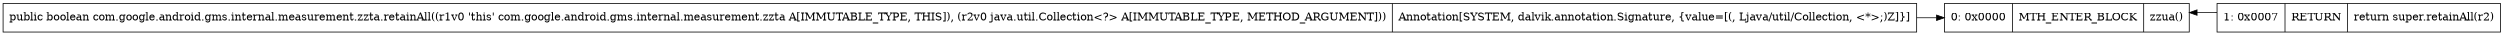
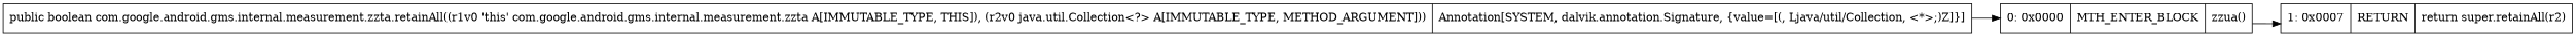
  digraph {
    rankdir=LR
    fontname="DejaVu Serif"
    node [shape=record fontname="DejaVu Serif"]
    edge [fontname="DejaVu Serif"]
    n1 [label="{0\:\ 0x0000|MTH_ENTER_BLOCK\l|zzua()\l}"]
    n2 [label="{1\:\ 0x0007|RETURN\l|return super.retainAll(r2)\l}"]
    n3 [label="{public boolean com.google.android.gms.internal.measurement.zzta.retainAll((r1v0 'this' com.google.android.gms.internal.measurement.zzta A[IMMUTABLE_TYPE, THIS]), (r2v0 java.util.Collection\<?\> A[IMMUTABLE_TYPE, METHOD_ARGUMENT]))  | Annotation[SYSTEM, dalvik.annotation.Signature, \{value=[(, Ljava\/util\/Collection, \<*\>;)Z]\}]\l}"]
-   n2 -> n1
+   n1 -> n2
    n3 -> n1
  }
